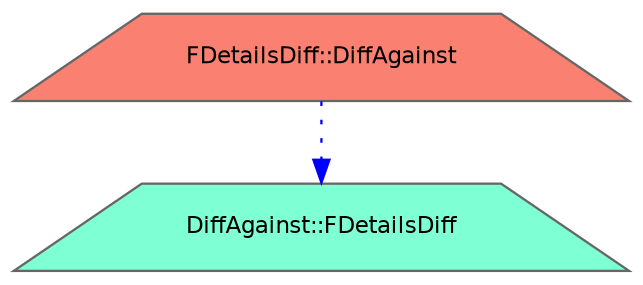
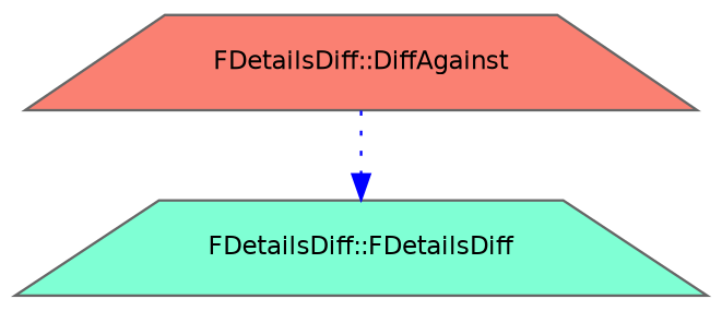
  digraph {
    rankdir=TB
    node [fontname=Helvetica fontsize=10 shape=trapezium style=filled]
    n1 [color=gray40 fillcolor=salmon fontcolor=black height=0.2 label="FDetailsDiff::DiffAgainst" width=0.4]
-   n2 [color=grey40 fillcolor=aquamarine height=0.2 label="DiffAgainst::FDetailsDiff" width=0.4]
+   n2 [color=grey40 fillcolor=aquamarine height=0.2 label="FDetailsDiff::FDetailsDiff" width=0.4]
    n1 -> n2 [color=blue fontname=Helvetica fontsize=10 labelfontname=Helvetica labelfontsize=10 style=dotted arrowhead=normal]
  }
